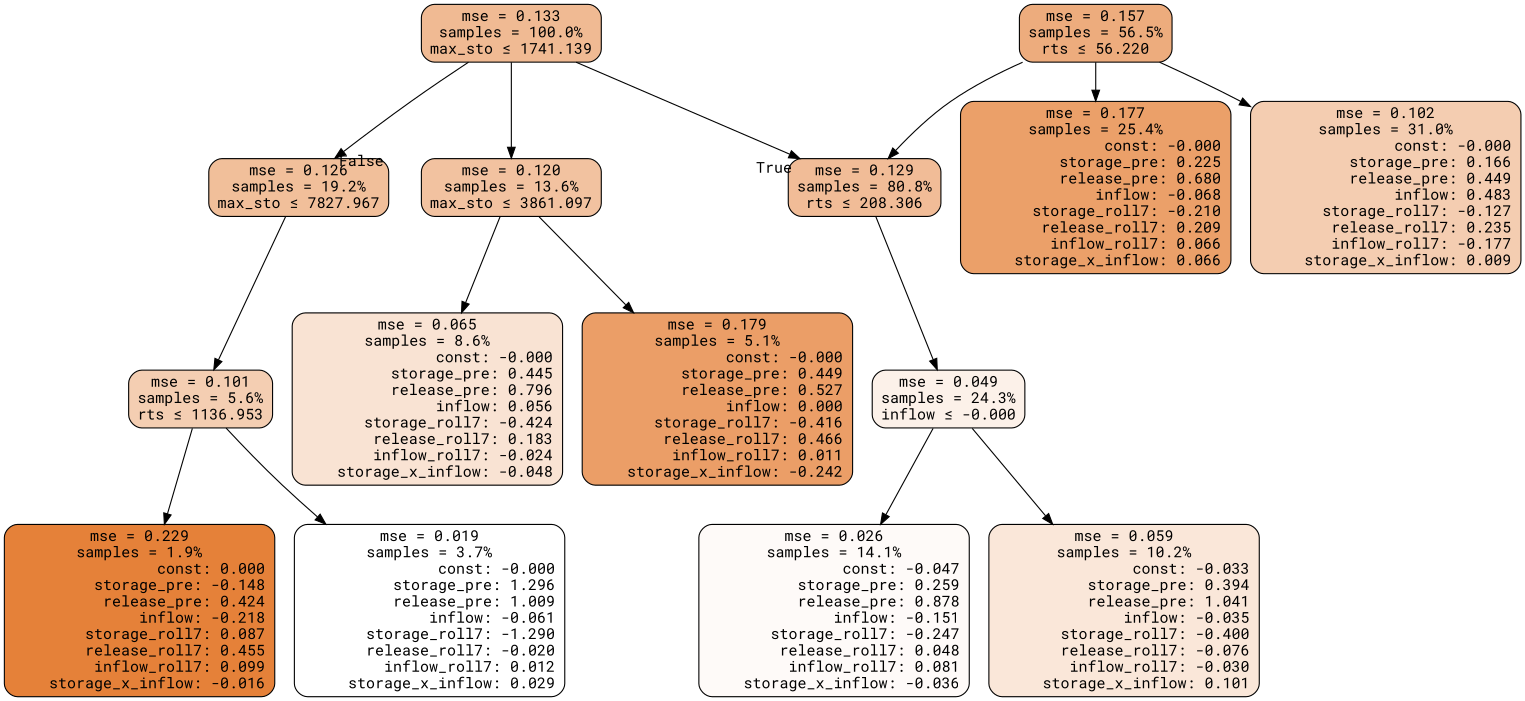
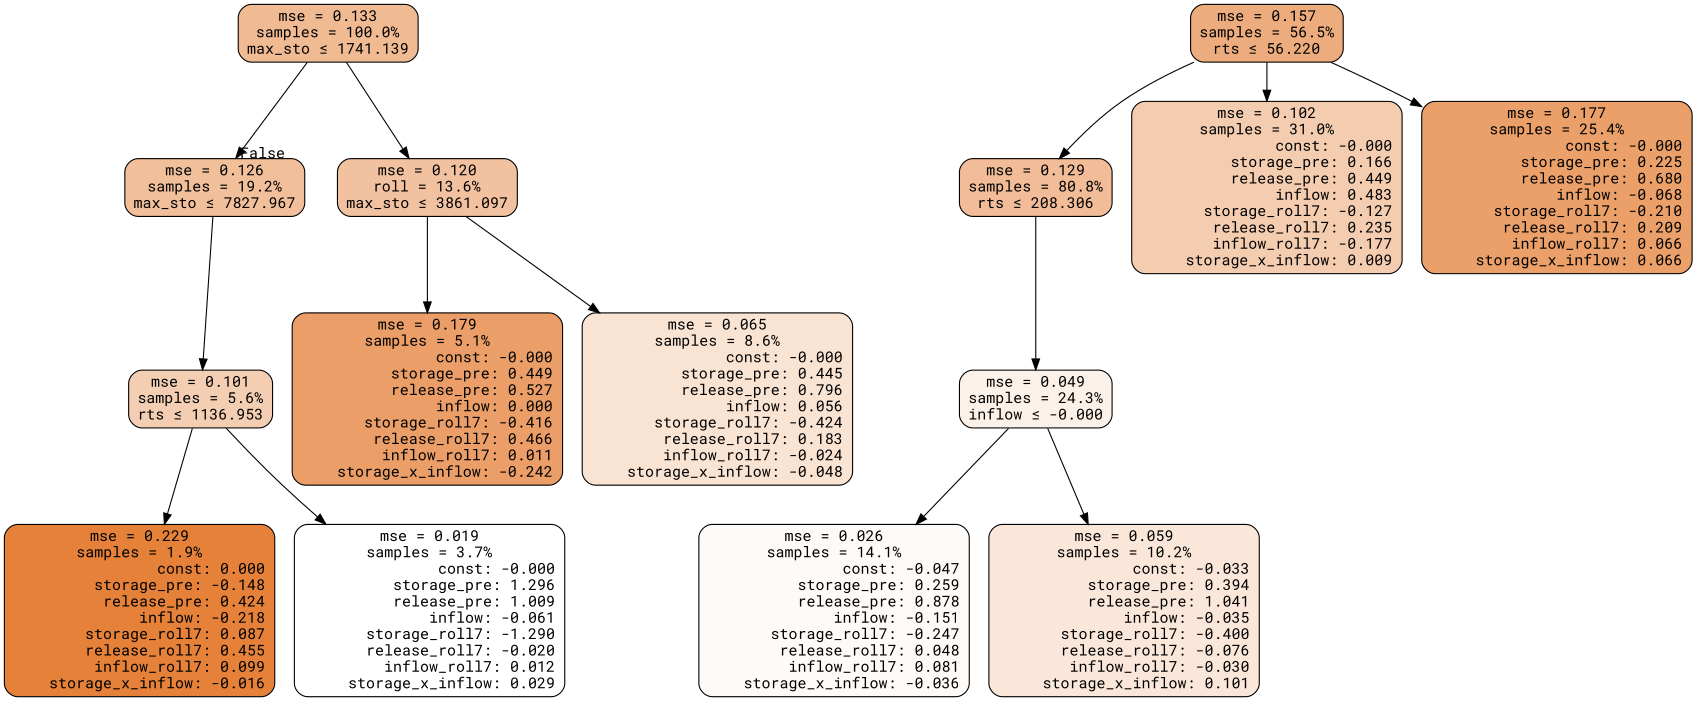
  digraph {
    fontname="Roboto Mono"
    node [color=black fontname="Roboto Mono" shape=rectangle style="filled, rounded"]
    edge [fontname="Roboto Mono"]
    n1 [fillcolor="#f0ba93" label="mse = 0.133\nsamples = 100.0%\nmax_sto &le; 1741.139"]
    n2 [fillcolor="#f1bc97" label="mse = 0.129\nsamples = 80.8%\nrts &le; 208.306"]
    n3 [fillcolor="#f1bf9a" label="mse = 0.126\nsamples = 19.2%\nmax_sto &le; 7827.967"]
-   n4 [fillcolor="#f2c2a0" label="mse = 0.120\nsamples = 13.6%\nmax_sto &le; 3861.097"]
+   n4 [fillcolor="#f2c2a0" label="mse = 0.120\nroll = 13.6%\nmax_sto &le; 3861.097"]
    n5 [fillcolor="#fcf1e9" label="mse = 0.049\nsamples = 24.3%\ninflow &le; -0.000"]
    n6 [fillcolor="#f4ceb2" label="mse = 0.101\nsamples = 5.6%\nrts &le; 1136.953"]
    n7 [fillcolor="#edac7d" label="mse = 0.157\nsamples = 56.5%\nrts &le; 56.220"]
    n8 [fillcolor="#f4cdb1" label="mse = 0.102\nsamples = 31.0%\n               const: -0.000\n          storage_pre: 0.166\n          release_pre: 0.449\n               inflow: 0.483\n       storage_roll7: -0.127\n        release_roll7: 0.235\n        inflow_roll7: -0.177\n     storage_x_inflow: 0.009"]
    n9 [fillcolor="#eba069" label="mse = 0.177\nsamples = 25.4%\n               const: -0.000\n          storage_pre: 0.225\n          release_pre: 0.680\n              inflow: -0.068\n       storage_roll7: -0.210\n        release_roll7: 0.209\n         inflow_roll7: 0.066\n     storage_x_inflow: 0.066"]
    n10 [fillcolor="#fefaf8" label="mse = 0.026\nsamples = 14.1%\n               const: -0.047\n          storage_pre: 0.259\n          release_pre: 0.878\n              inflow: -0.151\n       storage_roll7: -0.247\n        release_roll7: 0.048\n         inflow_roll7: 0.081\n    storage_x_inflow: -0.036"]
    n11 [fillcolor="#fae7d9" label="mse = 0.059\nsamples = 10.2%\n               const: -0.033\n          storage_pre: 0.394\n          release_pre: 1.041\n              inflow: -0.035\n       storage_roll7: -0.400\n       release_roll7: -0.076\n        inflow_roll7: -0.030\n     storage_x_inflow: 0.101"]
    n12 [fillcolor="#eb9e67" label="mse = 0.179\nsamples = 5.1%\n               const: -0.000\n          storage_pre: 0.449\n          release_pre: 0.527\n               inflow: 0.000\n       storage_roll7: -0.416\n        release_roll7: 0.466\n         inflow_roll7: 0.011\n    storage_x_inflow: -0.242"]
    n13 [fillcolor="#f9e3d3" label="mse = 0.065\nsamples = 8.6%\n               const: -0.000\n          storage_pre: 0.445\n          release_pre: 0.796\n               inflow: 0.056\n       storage_roll7: -0.424\n        release_roll7: 0.183\n        inflow_roll7: -0.024\n    storage_x_inflow: -0.048"]
    n14 [fillcolor="#e58139" label="mse = 0.229\nsamples = 1.9%\n                const: 0.000\n         storage_pre: -0.148\n          release_pre: 0.424\n              inflow: -0.218\n        storage_roll7: 0.087\n        release_roll7: 0.455\n         inflow_roll7: 0.099\n    storage_x_inflow: -0.016"]
    n15 [fillcolor="#ffffff" label="mse = 0.019\nsamples = 3.7%\n               const: -0.000\n          storage_pre: 1.296\n          release_pre: 1.009\n              inflow: -0.061\n       storage_roll7: -1.290\n       release_roll7: -0.020\n         inflow_roll7: 0.012\n     storage_x_inflow: 0.029"]
-   n1 -> n2 [headlabel=True labelangle=45 labeldistance=2.5]
    n1 -> n3 [headlabel=False labelangle=-45 labeldistance=2.5]
    n1 -> n4
    n2 -> n5
    n3 -> n6
    n4 -> n12
    n4 -> n13
    n5 -> n10
    n5 -> n11
    n6 -> n14
    n6 -> n15
    n7 -> n2
    n7 -> n8
    n7 -> n9
  }
